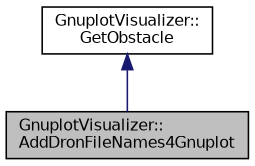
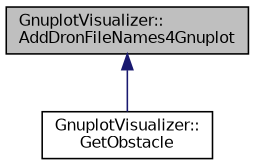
  digraph {
    rankdir=TB
    node [color=black fontname=Helvetica fontsize=10 shape=record style=filled]
    n1 [fillcolor=grey75 fontcolor=black height=0.2 label="GnuplotVisualizer::\lAddDronFileNames4Gnuplot" width=0.4]
    n2 [fillcolor=white height=0.2 label="GnuplotVisualizer::\lGetObstacle" width=0.4]
-   n2 -> n1 [color=midnightblue dir=back fontname=Helvetica fontsize=10 labelfontname=Helvetica labelfontsize=10 style=solid]
+   n1 -> n2 [color=midnightblue dir=back fontname=Helvetica fontsize=10 labelfontname=Helvetica labelfontsize=10 style=solid]
  }
